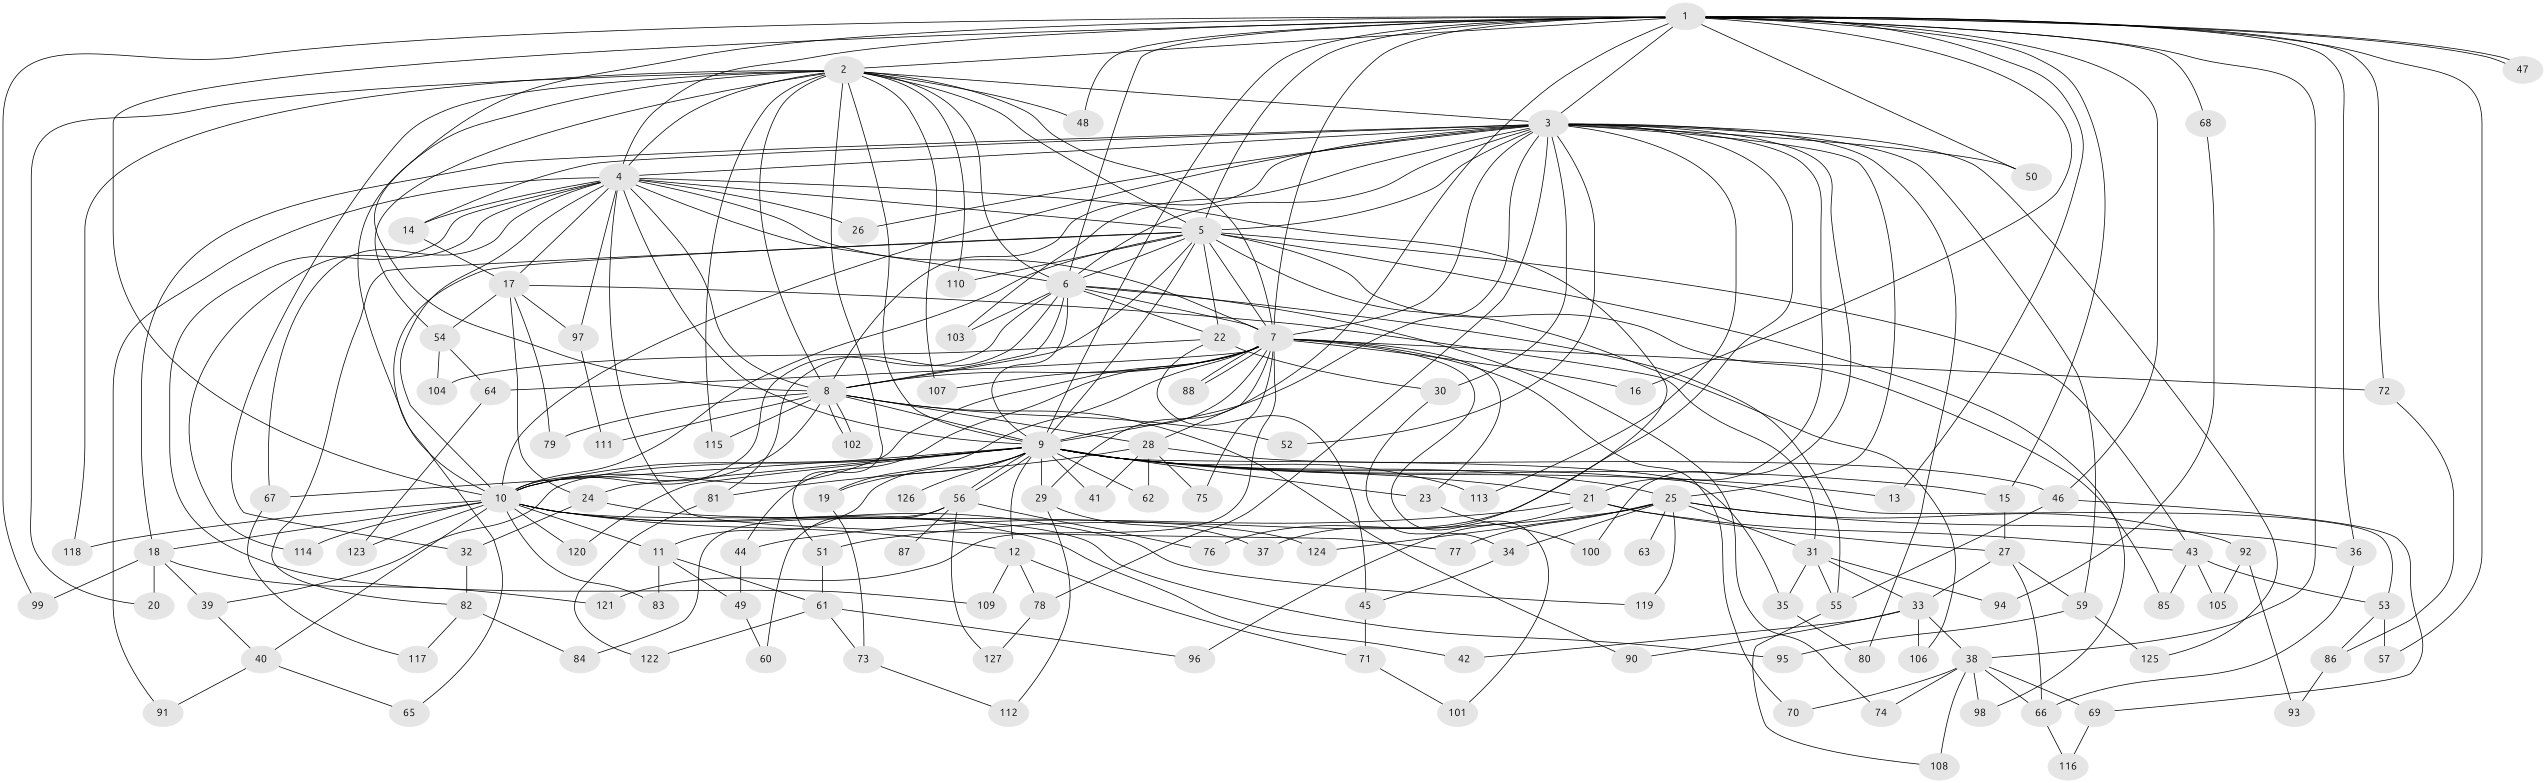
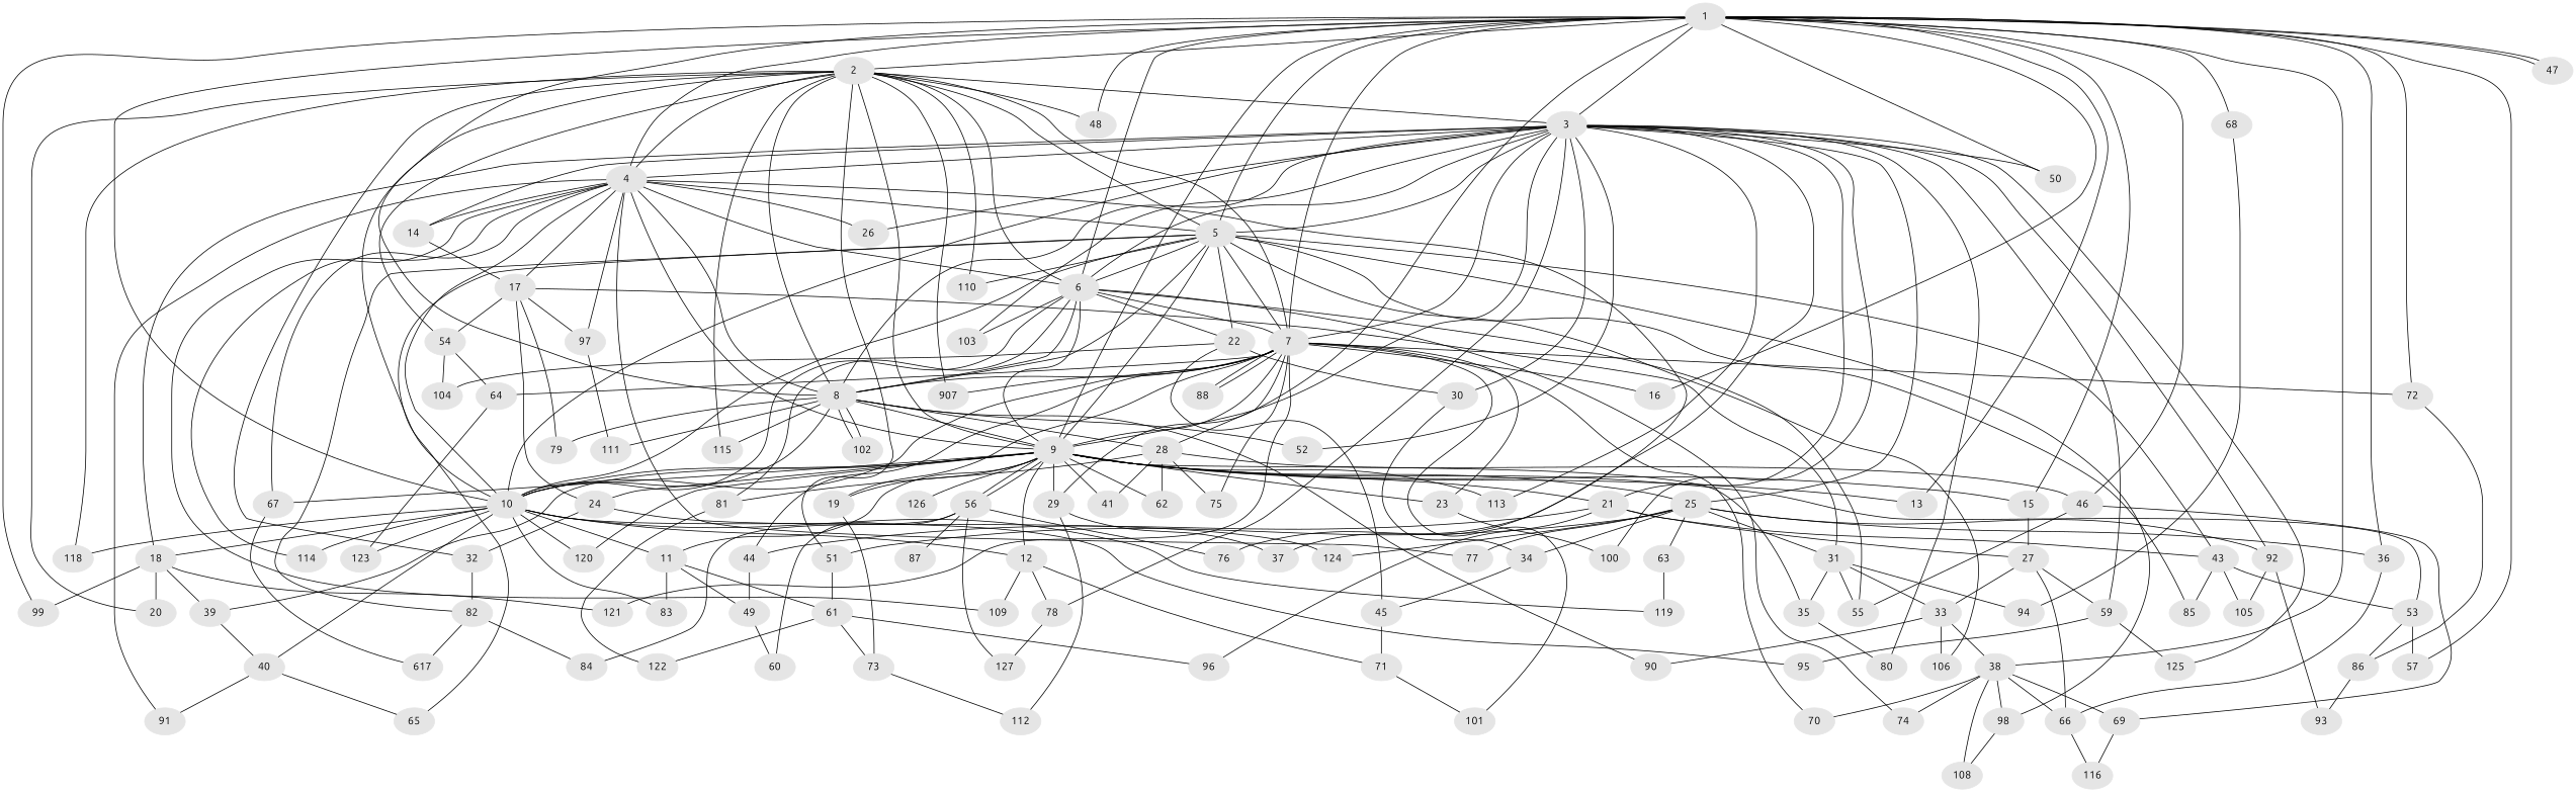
  graph {
    fontname=Ubuntu
    node [color=gray90 fontname=Ubuntu style=filled]
    edge [fontname=Ubuntu]
    1
    2
    3
    4
    5
    6
    7
    8
    9
    10
    13
    15
    16
    29
    36
    38
    46
    47
    48
    50
    57
    68
    72
    99
    20
    32
    51
    54
-   107
+   107 [label=907]
    110
    115
    118
    14
    18
    21
    25
    26
    30
    52
    59
    76
    78
    80
    92
    100
    103
    113
    125
    17
    37
    67
    77
    91
    97
    109
    114
    22
    43
    65
    82
    85
    98
    106
    55
    74
    81
    19
    23
    28
    44
    64
    70
    75
    88
    101
    121
    79
    90
    102
    111
    11
    12
    24
    35
    39
    41
    53
    56
    62
    120
    126
    40
-   42
    83
    95
    119
    123
    27
    112
    66
    69
    108
    94
    86
    61
    104
    96
    31
    124
    34
    63
    127
    105
    93
-   117
+   117 [label=617]
    45
    84
    122
    73
    49
    71
    60
    87
    33
    116
    1 -- 2
    1 -- 3
    1 -- 4
    1 -- 5
    1 -- 6
    1 -- 7
    1 -- 8
    1 -- 9
    1 -- 10
    1 -- 13
    1 -- 15
    1 -- 16
    1 -- 29
    1 -- 36
    1 -- 38
    1 -- 46
    1 -- 47
    1 -- 47
    1 -- 48
    1 -- 50
    1 -- 57
    1 -- 68
    1 -- 72
    1 -- 99
    2 -- 3
    2 -- 4
    2 -- 5
    2 -- 6
    2 -- 7
    2 -- 8
    2 -- 9
    2 -- 10
    2 -- 48
    2 -- 20
    2 -- 32
    2 -- 51
    2 -- 54
    2 -- 107
    2 -- 110
    2 -- 115
    2 -- 118
    3 -- 4
    3 -- 5
    3 -- 6
    3 -- 7
    3 -- 8
    3 -- 9
    3 -- 10
    3 -- 50
    3 -- 14
    3 -- 18
    3 -- 21
    3 -- 25
    3 -- 26
    3 -- 30
    3 -- 52
    3 -- 59
    3 -- 76
    3 -- 78
    3 -- 80
+   3 -- 92
    3 -- 100
    3 -- 103
    3 -- 113
    3 -- 125
    4 -- 5
    4 -- 6
-   4 -- 7
    4 -- 8
    4 -- 9
    4 -- 10
    4 -- 14
    4 -- 26
    4 -- 17
    4 -- 37
    4 -- 67
    4 -- 77
    4 -- 91
    4 -- 97
    4 -- 109
    4 -- 114
    5 -- 6
    5 -- 7
    5 -- 8
    5 -- 9
    5 -- 10
    5 -- 110
    5 -- 22
    5 -- 43
    5 -- 65
    5 -- 82
    5 -- 85
    5 -- 98
    5 -- 106
    6 -- 7
    6 -- 8
    6 -- 9
    6 -- 10
    6 -- 103
    6 -- 22
    6 -- 55
    6 -- 74
    6 -- 81
    7 -- 8
    7 -- 9
    7 -- 10
    7 -- 16
    7 -- 72
    7 -- 107
    7 -- 19
    7 -- 23
    7 -- 28
    7 -- 44
    7 -- 64
    7 -- 70
    7 -- 75
    7 -- 88
    7 -- 88
    7 -- 101
    7 -- 121
    8 -- 9
    8 -- 10
    8 -- 115
    8 -- 52
    8 -- 28
    8 -- 79
    8 -- 90
    8 -- 102
    8 -- 102
    8 -- 111
    9 -- 10
    9 -- 13
    9 -- 15
    9 -- 29
    9 -- 21
    9 -- 25
    9 -- 113
    9 -- 67
    9 -- 19
    9 -- 23
    9 -- 11
    9 -- 12
    9 -- 24
    9 -- 35
    9 -- 39
    9 -- 41
    9 -- 53
    9 -- 56
    9 -- 56
    9 -- 62
    9 -- 120
    9 -- 126
    10 -- 118
    10 -- 18
    10 -- 114
    10 -- 11
    10 -- 12
    10 -- 120
    10 -- 40
-   10 -- 42
    10 -- 83
    10 -- 95
    10 -- 119
    10 -- 123
    15 -- 27
    29 -- 37
    29 -- 112
    36 -- 66
    38 -- 98
    38 -- 74
    38 -- 70
    38 -- 66
    38 -- 69
    38 -- 108
    46 -- 55
    46 -- 69
    68 -- 94
    72 -- 86
    32 -- 82
    51 -- 61
    54 -- 64
    54 -- 104
    14 -- 17
    18 -- 99
    18 -- 20
    18 -- 121
    18 -- 39
    21 -- 43
    21 -- 44
    21 -- 27
    21 -- 96
    25 -- 36
    25 -- 51
    25 -- 92
    25 -- 77
-   25 -- 119
+   63 -- 119
    25 -- 31
    25 -- 124
    25 -- 34
    25 -- 63
    30 -- 34
    59 -- 125
    59 -- 95
    78 -- 127
    92 -- 105
    92 -- 93
    17 -- 54
    17 -- 97
    17 -- 79
    17 -- 24
    17 -- 31
    67 -- 117
    97 -- 111
    22 -- 30
    22 -- 104
    22 -- 45
    43 -- 85
    43 -- 53
    43 -- 105
    82 -- 117
    82 -- 84
-   55 -- 108
+   98 -- 108
    81 -- 122
    19 -- 73
    23 -- 100
    28 -- 46
    28 -- 81
    28 -- 75
    28 -- 41
    28 -- 62
    44 -- 49
    64 -- 123
    11 -- 83
    11 -- 61
    11 -- 49
    12 -- 78
    12 -- 109
    12 -- 71
    24 -- 32
    24 -- 124
    35 -- 80
    39 -- 40
    53 -- 57
    53 -- 86
    56 -- 76
    56 -- 127
    56 -- 84
    56 -- 60
    56 -- 87
    40 -- 91
    40 -- 65
    27 -- 59
    27 -- 66
    27 -- 33
    66 -- 116
    69 -- 116
    86 -- 93
    61 -- 96
    61 -- 122
    61 -- 73
    31 -- 55
    31 -- 35
    31 -- 94
    31 -- 33
    34 -- 45
    45 -- 71
    73 -- 112
    49 -- 60
    71 -- 101
    33 -- 38
    33 -- 106
    33 -- 90
-   33 -- 42
  }
